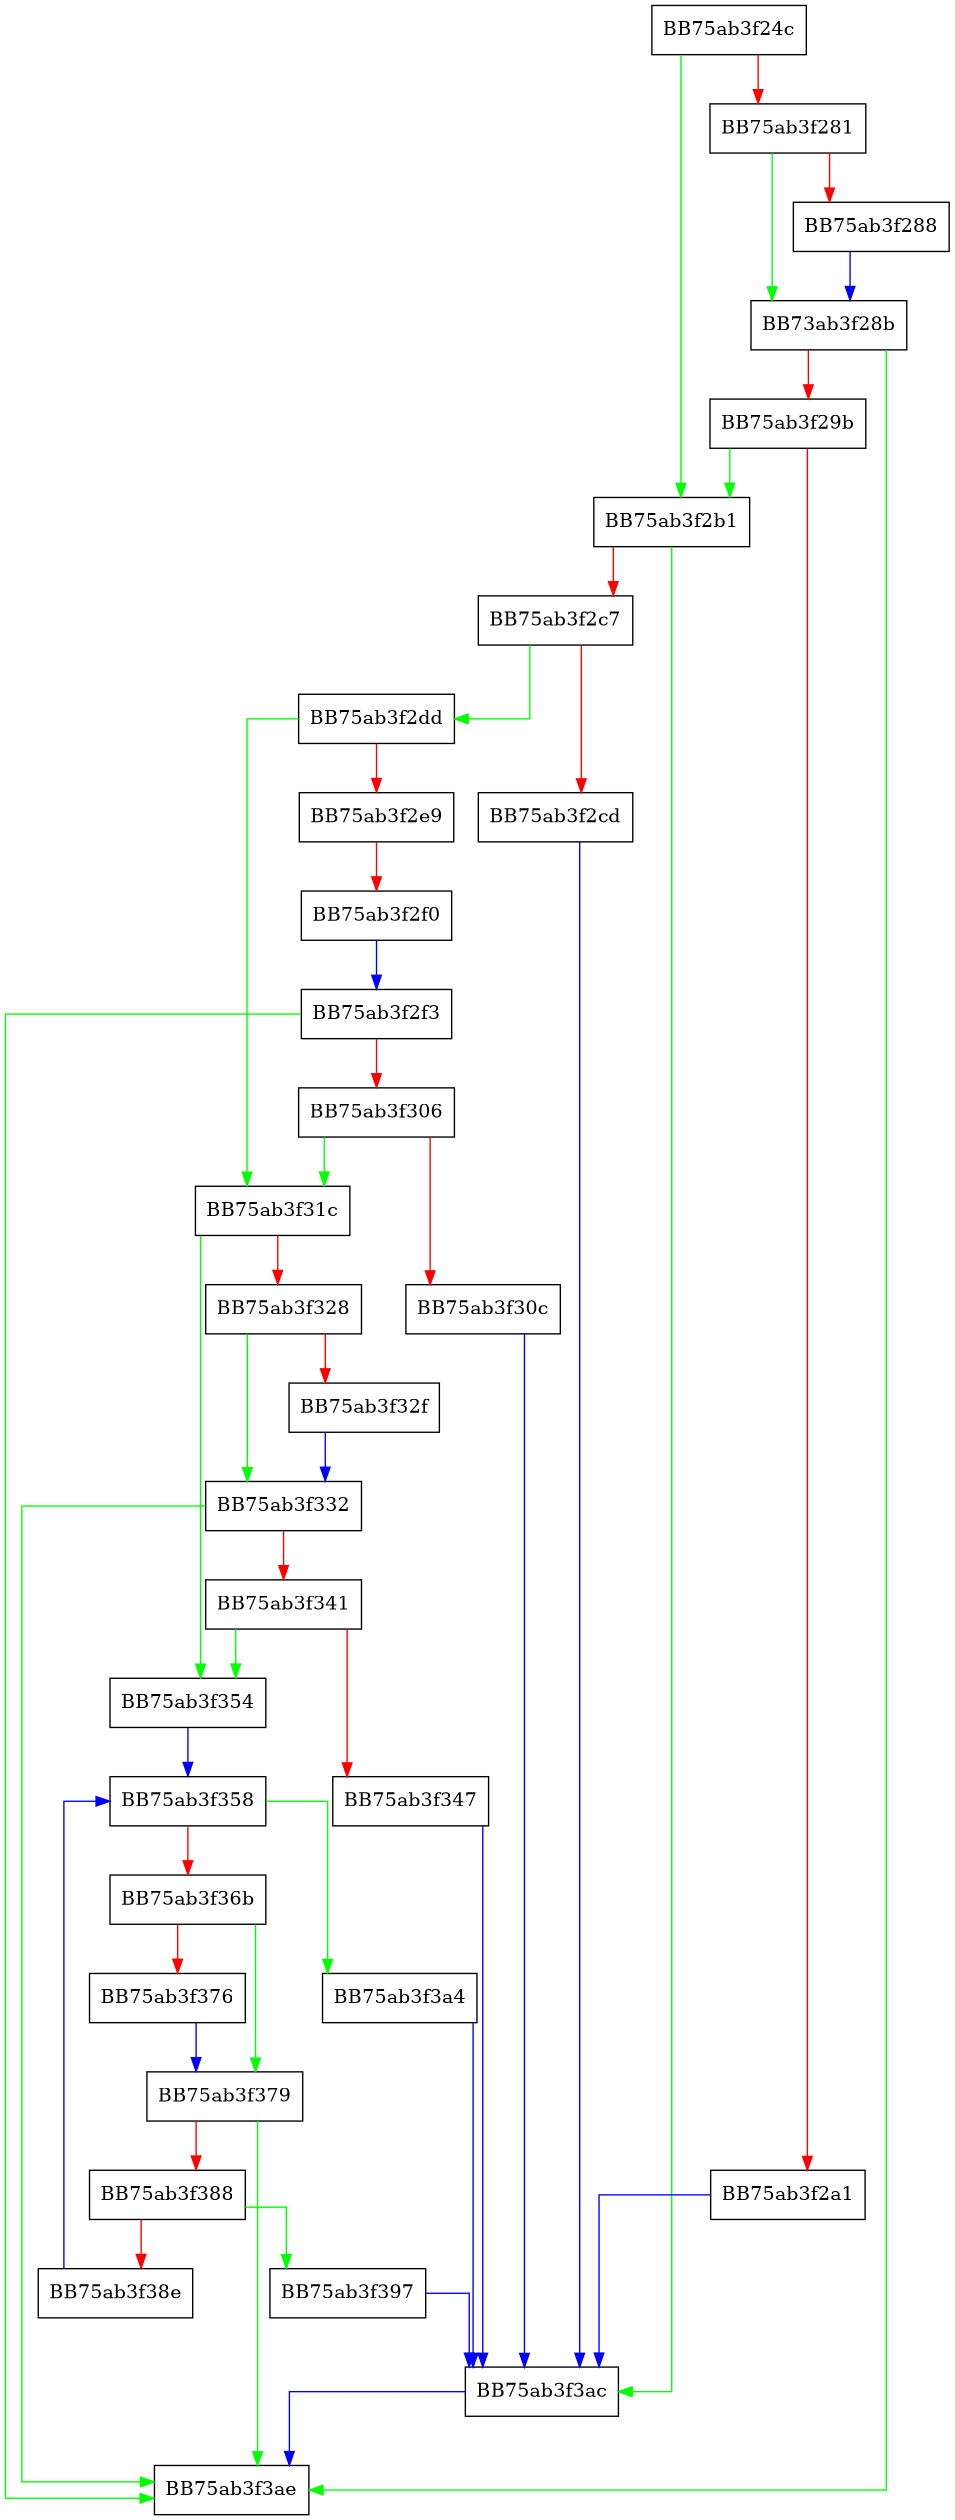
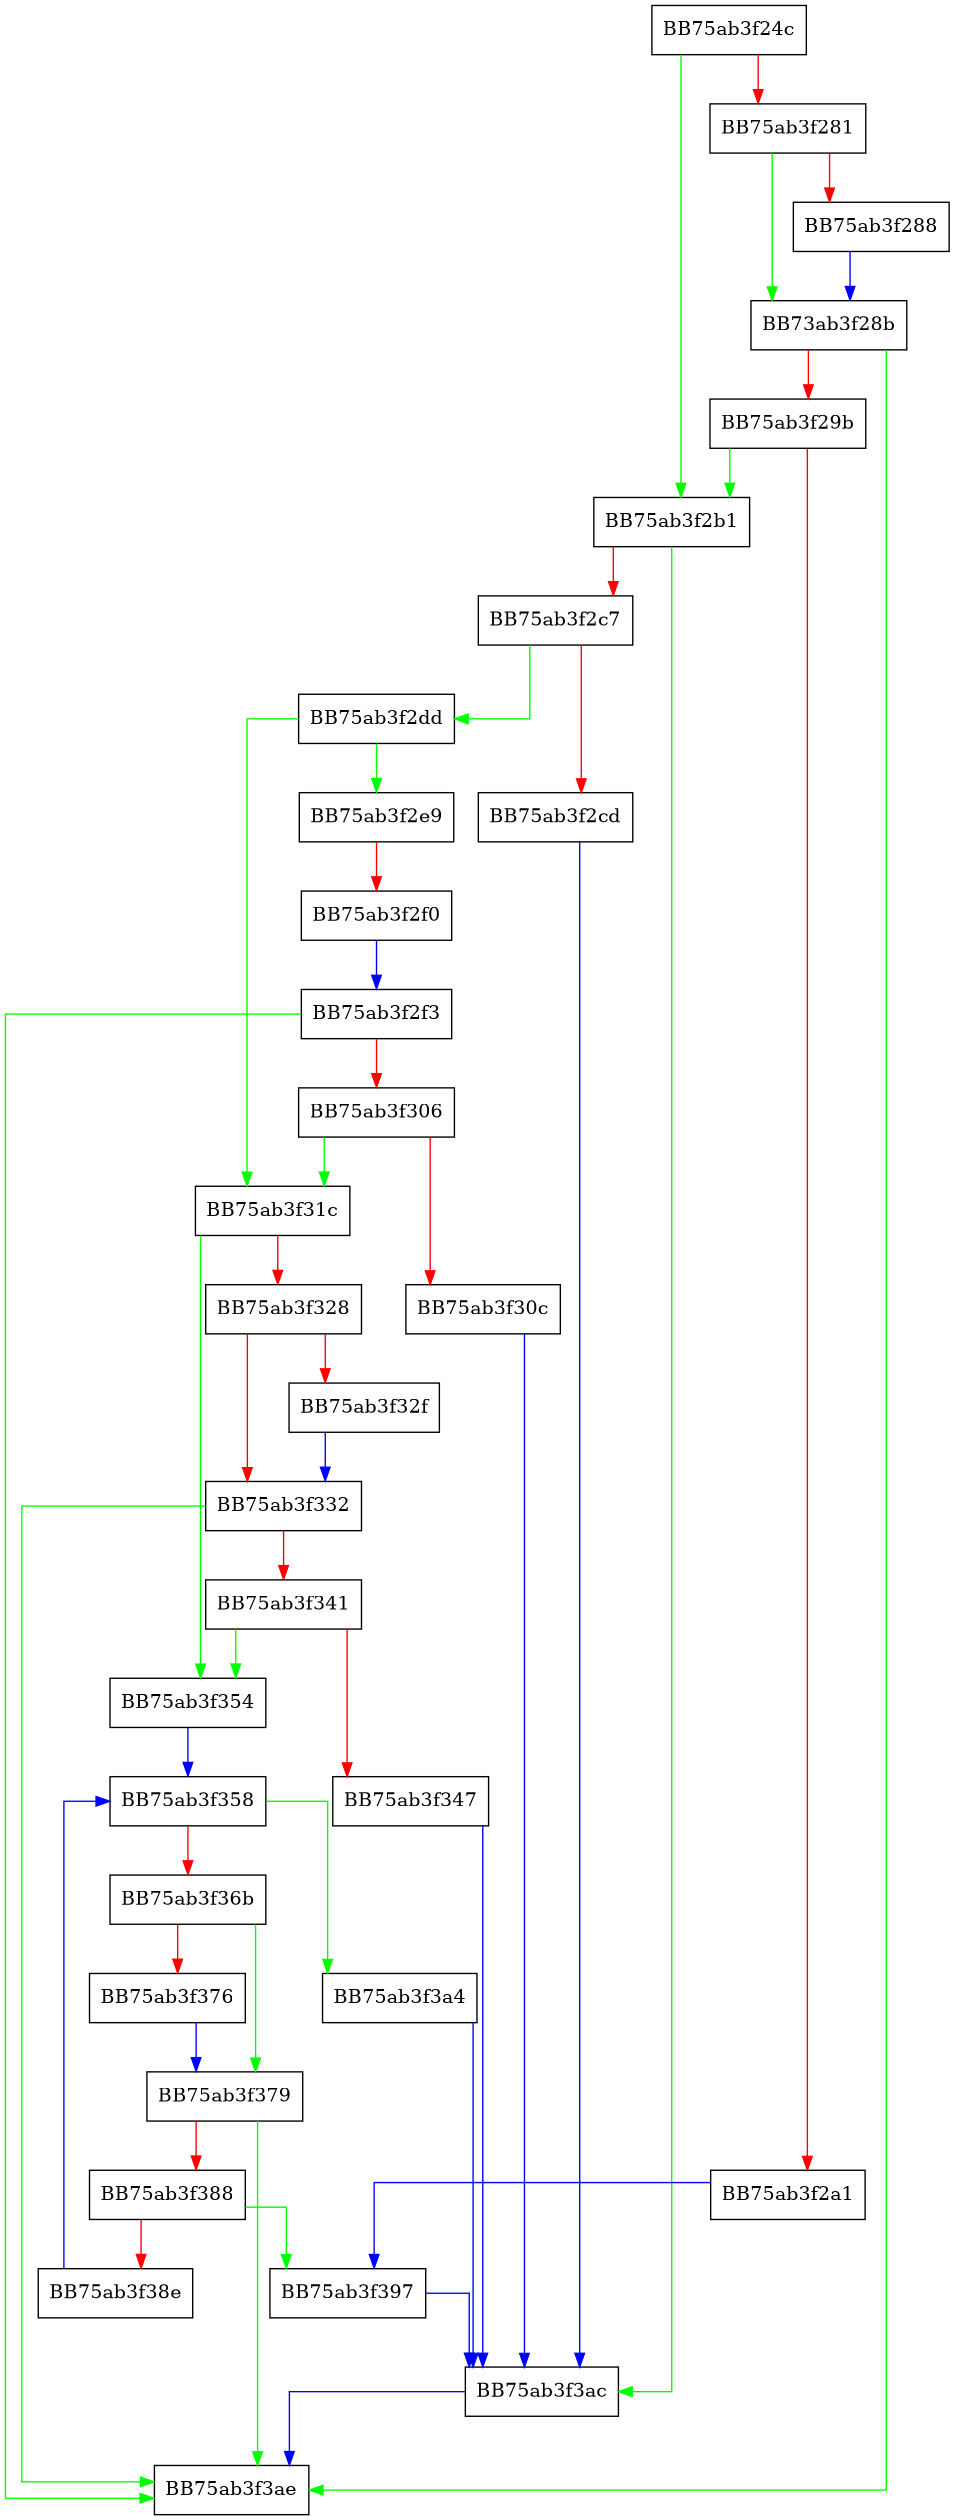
  digraph {
    splines=ortho
    node [shape=box]
    edge [color=red]
    BB75ab3f24c
    BB75ab3f2b1
    BB75ab3f281
    BB75ab3f2c7
    BB75ab3f3ac
    n6 [label=BB73ab3f28b]
    BB75ab3f288
    BB75ab3f2dd
    BB75ab3f2cd
    BB75ab3f3ae
    BB75ab3f29b
    BB75ab3f2a1
    BB75ab3f31c
    BB75ab3f2e9
    BB75ab3f354
    BB75ab3f328
    BB75ab3f2f0
    BB75ab3f358
    BB75ab3f332
    BB75ab3f32f
    BB75ab3f2f3
    BB75ab3f306
    BB75ab3f30c
    BB75ab3f3a4
    BB75ab3f36b
    BB75ab3f341
    BB75ab3f347
    BB75ab3f379
    BB75ab3f376
    BB75ab3f388
    BB75ab3f397
    BB75ab3f38e
    BB75ab3f24c -> BB75ab3f2b1 [color=green]
    BB75ab3f24c -> BB75ab3f281
    BB75ab3f2b1 -> BB75ab3f2c7
    BB75ab3f2b1 -> BB75ab3f3ac [color=green]
    BB75ab3f281 -> n6 [color=green]
    BB75ab3f281 -> BB75ab3f288
    BB75ab3f2c7 -> BB75ab3f2dd [color=green]
    BB75ab3f2c7 -> BB75ab3f2cd
    BB75ab3f3ac -> BB75ab3f3ae [color=blue]
    n6 -> BB75ab3f3ae [color=green]
    n6 -> BB75ab3f29b
    BB75ab3f288 -> n6 [color=blue]
    BB75ab3f2dd -> BB75ab3f31c [color=green]
-   BB75ab3f2dd -> BB75ab3f2e9
+   BB75ab3f2dd -> BB75ab3f2e9 [color=green]
    BB75ab3f2cd -> BB75ab3f3ac [color=blue]
    BB75ab3f29b -> BB75ab3f2b1 [color=green]
    BB75ab3f29b -> BB75ab3f2a1
-   BB75ab3f2a1 -> BB75ab3f3ac [color=blue]
+   BB75ab3f2a1 -> BB75ab3f397 [color=blue]
    BB75ab3f31c -> BB75ab3f354 [color=green]
    BB75ab3f31c -> BB75ab3f328
    BB75ab3f2e9 -> BB75ab3f2f0
    BB75ab3f354 -> BB75ab3f358 [color=blue]
-   BB75ab3f328 -> BB75ab3f332 [color=green]
+   BB75ab3f328 -> BB75ab3f332
    BB75ab3f328 -> BB75ab3f32f
    BB75ab3f2f0 -> BB75ab3f2f3 [color=blue]
    BB75ab3f358 -> BB75ab3f3a4 [color=green]
    BB75ab3f358 -> BB75ab3f36b
    BB75ab3f332 -> BB75ab3f3ae [color=green]
    BB75ab3f332 -> BB75ab3f341
    BB75ab3f32f -> BB75ab3f332 [color=blue]
    BB75ab3f2f3 -> BB75ab3f3ae [color=green]
    BB75ab3f2f3 -> BB75ab3f306
    BB75ab3f306 -> BB75ab3f31c [color=green]
    BB75ab3f306 -> BB75ab3f30c
    BB75ab3f30c -> BB75ab3f3ac [color=blue]
    BB75ab3f3a4 -> BB75ab3f3ac [color=blue]
    BB75ab3f36b -> BB75ab3f379 [color=green]
    BB75ab3f36b -> BB75ab3f376
    BB75ab3f341 -> BB75ab3f354 [color=green]
    BB75ab3f341 -> BB75ab3f347
    BB75ab3f347 -> BB75ab3f3ac [color=blue]
    BB75ab3f379 -> BB75ab3f3ae [color=green]
    BB75ab3f379 -> BB75ab3f388
    BB75ab3f376 -> BB75ab3f379 [color=blue]
    BB75ab3f388 -> BB75ab3f397 [color=green]
    BB75ab3f388 -> BB75ab3f38e
    BB75ab3f397 -> BB75ab3f3ac [color=blue]
    BB75ab3f38e -> BB75ab3f358 [color=blue]
  }
